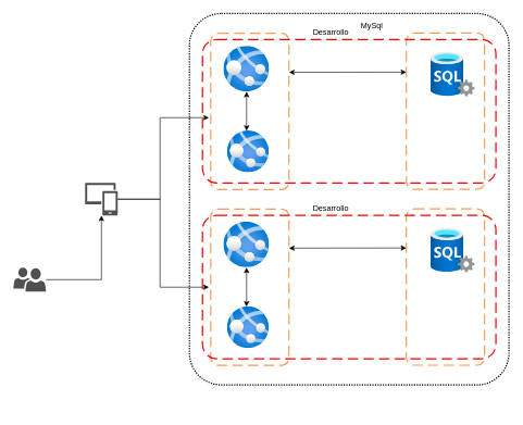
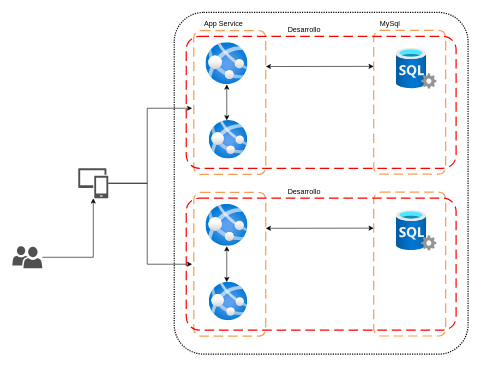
  <mxCell id="0" />
  <mxCell id="1" parent="0" />
  <mxCell id="2" style="edgeStyle=orthogonalEdgeStyle;rounded=0;orthogonalLoop=1;jettySize=auto;html=1;" edge="1" parent="1" source="3" target="6"><mxGeometry relative="1" as="geometry"><mxPoint x="140" y="78.5" as="targetPoint" /></mxGeometry></mxCell>
  <mxCell id="3" value="" style="pointerEvents=1;shadow=0;dashed=0;html=1;strokeColor=none;labelPosition=center;verticalLabelPosition=bottom;verticalAlign=top;align=center;fillColor=#505050;shape=mxgraph.mscae.intune.user_group" vertex="1" parent="1"><mxGeometry x="20" y="410" width="50" height="37" as="geometry" /></mxCell>
  <mxCell id="4" style="edgeStyle=orthogonalEdgeStyle;rounded=0;orthogonalLoop=1;jettySize=auto;html=1;entryX=0.022;entryY=0.501;entryDx=0;entryDy=0;entryPerimeter=0;" edge="1" parent="1" source="6" target="15"><mxGeometry relative="1" as="geometry" /></mxCell>
  <mxCell id="5" style="edgeStyle=orthogonalEdgeStyle;rounded=0;orthogonalLoop=1;jettySize=auto;html=1;entryX=0.022;entryY=0.545;entryDx=0;entryDy=0;entryPerimeter=0;" edge="1" parent="1" source="6" target="24"><mxGeometry relative="1" as="geometry" /></mxCell>
  <mxCell id="6" value="" style="pointerEvents=1;shadow=0;dashed=0;html=1;strokeColor=none;labelPosition=center;verticalLabelPosition=bottom;verticalAlign=top;align=center;fillColor=#505050;shape=mxgraph.mscae.intune.device_group" vertex="1" parent="1"><mxGeometry x="130" y="280.13" width="50" height="50" as="geometry" /></mxCell>
  <mxCell id="7" value="" style="rounded=1;arcSize=10;dashed=1;fillColor=none;gradientColor=none;dashPattern=1 1;strokeWidth=2;" vertex="1" parent="1"><mxGeometry x="290" y="20.25" width="490" height="569.75" as="geometry" /></mxCell>
  <mxCell id="8" value="" style="aspect=fixed;html=1;points=[];align=center;image;fontSize=12;image=img/lib/azure2/containers/App_Services.svg;" vertex="1" parent="1"><mxGeometry x="342.62" y="340" width="70" height="70" as="geometry" /></mxCell>
  <mxCell id="9" value="" style="rounded=1;arcSize=10;dashed=1;strokeColor=#F59D56;fillColor=none;gradientColor=none;dashPattern=8 4;strokeWidth=2;" vertex="1" parent="1"><mxGeometry x="322.62" y="320.25" width="120" height="239.75" as="geometry" /></mxCell>
  <mxCell id="10" value="" style="rounded=1;arcSize=10;dashed=1;strokeColor=#F59D56;fillColor=none;gradientColor=none;dashPattern=8 4;strokeWidth=2;" vertex="1" parent="1"><mxGeometry x="622.62" y="320" width="120" height="239.75" as="geometry" /></mxCell>
  <mxCell id="11" style="edgeStyle=orthogonalEdgeStyle;rounded=0;orthogonalLoop=1;jettySize=auto;html=1;exitX=0.5;exitY=1;exitDx=0;exitDy=0;" edge="1" parent="1"><mxGeometry relative="1" as="geometry"><mxPoint x="525" y="630" as="sourcePoint" /><mxPoint x="525" y="630" as="targetPoint" /></mxGeometry></mxCell>
- <mxCell id="12" value="MySql" style="text;html=1;strokeColor=none;fillColor=none;align=center;verticalAlign=middle;whiteSpace=wrap;rounded=0;" vertex="1" parent="1"><mxGeometry x="550" y="30.25" width="40" height="20" as="geometry" /></mxCell>
+ <mxCell id="12" value="MySql" style="text;html=1;strokeColor=none;fillColor=none;align=center;verticalAlign=middle;whiteSpace=wrap;rounded=0;" vertex="1" parent="1"><mxGeometry x="630" y="30.25" width="40" height="20" as="geometry" /></mxCell>
+ <mxCell id="13" value="App Service" style="text;html=1;strokeColor=none;fillColor=none;align=center;verticalAlign=middle;whiteSpace=wrap;rounded=0;" vertex="1" parent="1"><mxGeometry x="334.5" y="30.25" width="75" height="20" as="geometry" /></mxCell>
  <mxCell id="14" value="" style="endArrow=classic;startArrow=classic;html=1;entryX=0;entryY=0.25;entryDx=0;entryDy=0;exitX=1;exitY=0.25;exitDx=0;exitDy=0;" edge="1" parent="1" source="9" target="10"><mxGeometry width="50" height="50" relative="1" as="geometry"><mxPoint x="382.62" y="490" as="sourcePoint" /><mxPoint x="432.62" y="440" as="targetPoint" /></mxGeometry></mxCell>
  <mxCell id="15" value="" style="rounded=1;arcSize=10;dashed=1;strokeColor=#ff0000;fillColor=none;gradientColor=none;dashPattern=8 4;strokeWidth=2;" vertex="1" parent="1"><mxGeometry x="310" y="329.87" width="450" height="220" as="geometry" /></mxCell>
  <mxCell id="16" value="Desarrollo" style="text;html=1;strokeColor=none;fillColor=none;align=center;verticalAlign=middle;whiteSpace=wrap;rounded=0;" vertex="1" parent="1"><mxGeometry x="481.87" y="310" width="50" height="20" as="geometry" /></mxCell>
  <mxCell id="17" value="" style="aspect=fixed;html=1;points=[];align=center;image;fontSize=12;image=img/lib/azure2/containers/App_Services.svg;" vertex="1" parent="1"><mxGeometry x="348.12" y="470" width="64" height="64" as="geometry" /></mxCell>
  <mxCell id="18" value="" style="shape=image;html=1;verticalAlign=top;verticalLabelPosition=bottom;labelBackgroundColor=#ffffff;imageAspect=0;aspect=fixed;image=https://cdn3.iconfinder.com/data/icons/logos-3/250/angular-128.png" vertex="1" parent="1"><mxGeometry x="388" y="510" width="29.25" height="29.25" as="geometry" /></mxCell>
  <mxCell id="19" value="" style="endArrow=classic;startArrow=classic;html=1;" edge="1" parent="1"><mxGeometry width="50" height="50" relative="1" as="geometry"><mxPoint x="377.62" y="470" as="sourcePoint" /><mxPoint x="377.62" y="410" as="targetPoint" /><Array as="points"><mxPoint x="377.62" y="450" /></Array></mxGeometry></mxCell>
  <mxCell id="20" value="" style="aspect=fixed;html=1;points=[];align=center;image;fontSize=12;image=img/lib/azure2/containers/App_Services.svg;" vertex="1" parent="1"><mxGeometry x="342.62" y="70.25" width="70" height="70" as="geometry" /></mxCell>
  <mxCell id="21" value="" style="rounded=1;arcSize=10;dashed=1;strokeColor=#F59D56;fillColor=none;gradientColor=none;dashPattern=8 4;strokeWidth=2;" vertex="1" parent="1"><mxGeometry x="322.62" y="50.5" width="120" height="239.75" as="geometry" /></mxCell>
  <mxCell id="22" value="" style="rounded=1;arcSize=10;dashed=1;strokeColor=#F59D56;fillColor=none;gradientColor=none;dashPattern=8 4;strokeWidth=2;" vertex="1" parent="1"><mxGeometry x="622.62" y="50.25" width="120" height="239.75" as="geometry" /></mxCell>
  <mxCell id="23" value="" style="endArrow=classic;startArrow=classic;html=1;entryX=0;entryY=0.25;entryDx=0;entryDy=0;exitX=1;exitY=0.25;exitDx=0;exitDy=0;" edge="1" parent="1" source="21" target="22"><mxGeometry width="50" height="50" relative="1" as="geometry"><mxPoint x="382.62" y="220.25" as="sourcePoint" /><mxPoint x="432.62" y="170.25" as="targetPoint" /></mxGeometry></mxCell>
  <mxCell id="24" value="" style="rounded=1;arcSize=10;dashed=1;strokeColor=#ff0000;fillColor=none;gradientColor=none;dashPattern=8 4;strokeWidth=2;" vertex="1" parent="1"><mxGeometry x="310" y="60.12" width="450" height="220" as="geometry" /></mxCell>
  <mxCell id="25" value="Desarrollo" style="text;html=1;strokeColor=none;fillColor=none;align=center;verticalAlign=middle;whiteSpace=wrap;rounded=0;" vertex="1" parent="1"><mxGeometry x="481.87" y="40.25" width="50" height="20" as="geometry" /></mxCell>
  <mxCell id="26" value="" style="aspect=fixed;html=1;points=[];align=center;image;fontSize=12;image=img/lib/azure2/containers/App_Services.svg;" vertex="1" parent="1"><mxGeometry x="348.12" y="200.25" width="64" height="64" as="geometry" /></mxCell>
  <mxCell id="27" value="" style="shape=image;html=1;verticalAlign=top;verticalLabelPosition=bottom;labelBackgroundColor=#ffffff;imageAspect=0;aspect=fixed;image=https://cdn3.iconfinder.com/data/icons/logos-3/250/angular-128.png" vertex="1" parent="1"><mxGeometry x="388" y="240.25" width="29.25" height="29.25" as="geometry" /></mxCell>
  <mxCell id="28" value="" style="endArrow=classic;startArrow=classic;html=1;" edge="1" parent="1"><mxGeometry width="50" height="50" relative="1" as="geometry"><mxPoint x="377.62" y="200.25" as="sourcePoint" /><mxPoint x="377.62" y="140.25" as="targetPoint" /><Array as="points"><mxPoint x="377.62" y="180.25" /></Array></mxGeometry></mxCell>
  <mxCell id="29" value="" style="aspect=fixed;html=1;points=[];align=center;image;fontSize=12;image=img/lib/azure2/databases/SQL_Server.svg;" vertex="1" parent="1"><mxGeometry x="660" y="350" width="68" height="68" as="geometry" /></mxCell>
  <mxCell id="30" value="" style="aspect=fixed;html=1;points=[];align=center;image;fontSize=12;image=img/lib/azure2/databases/SQL_Server.svg;" vertex="1" parent="1"><mxGeometry x="660" y="80" width="68" height="68" as="geometry" /></mxCell>
